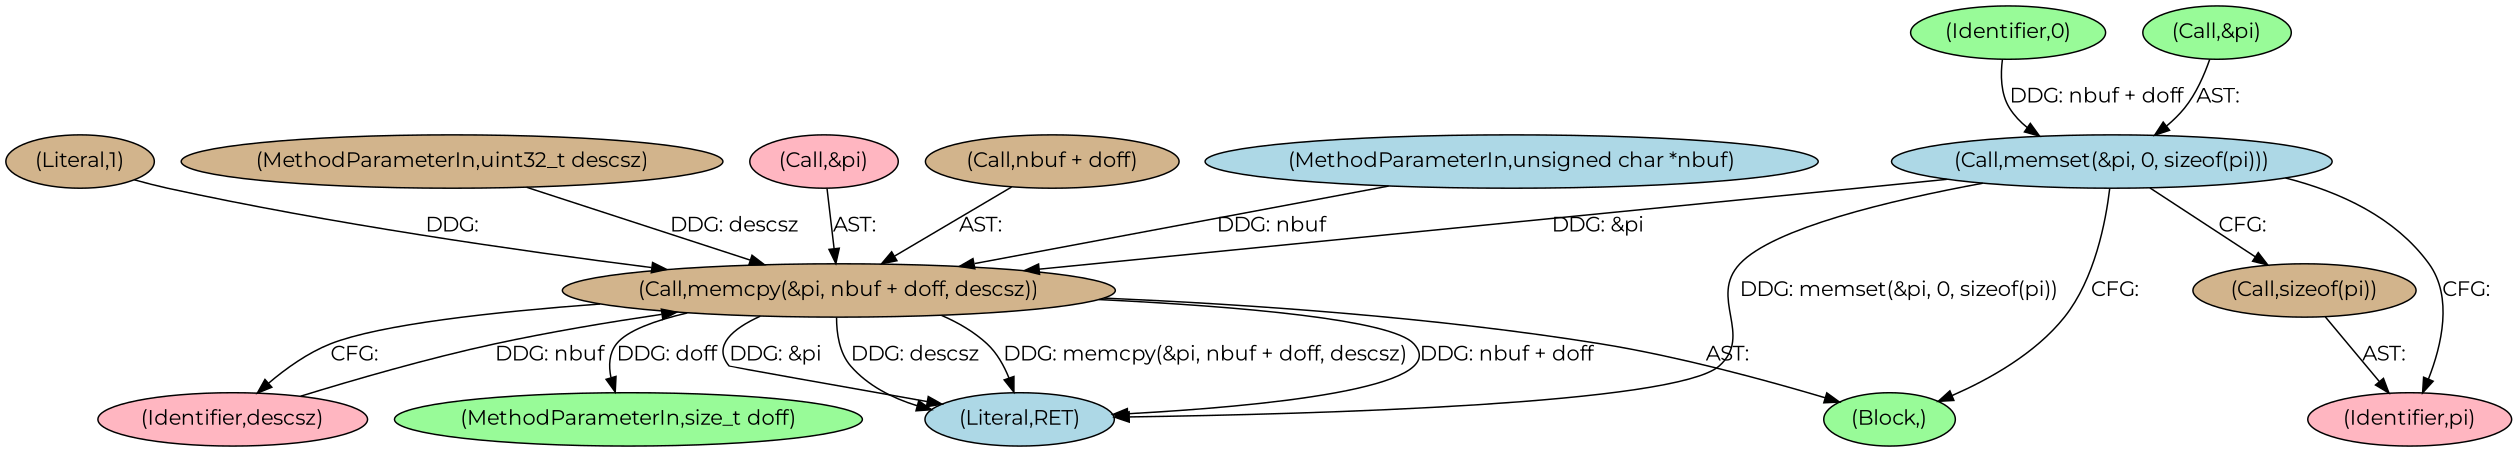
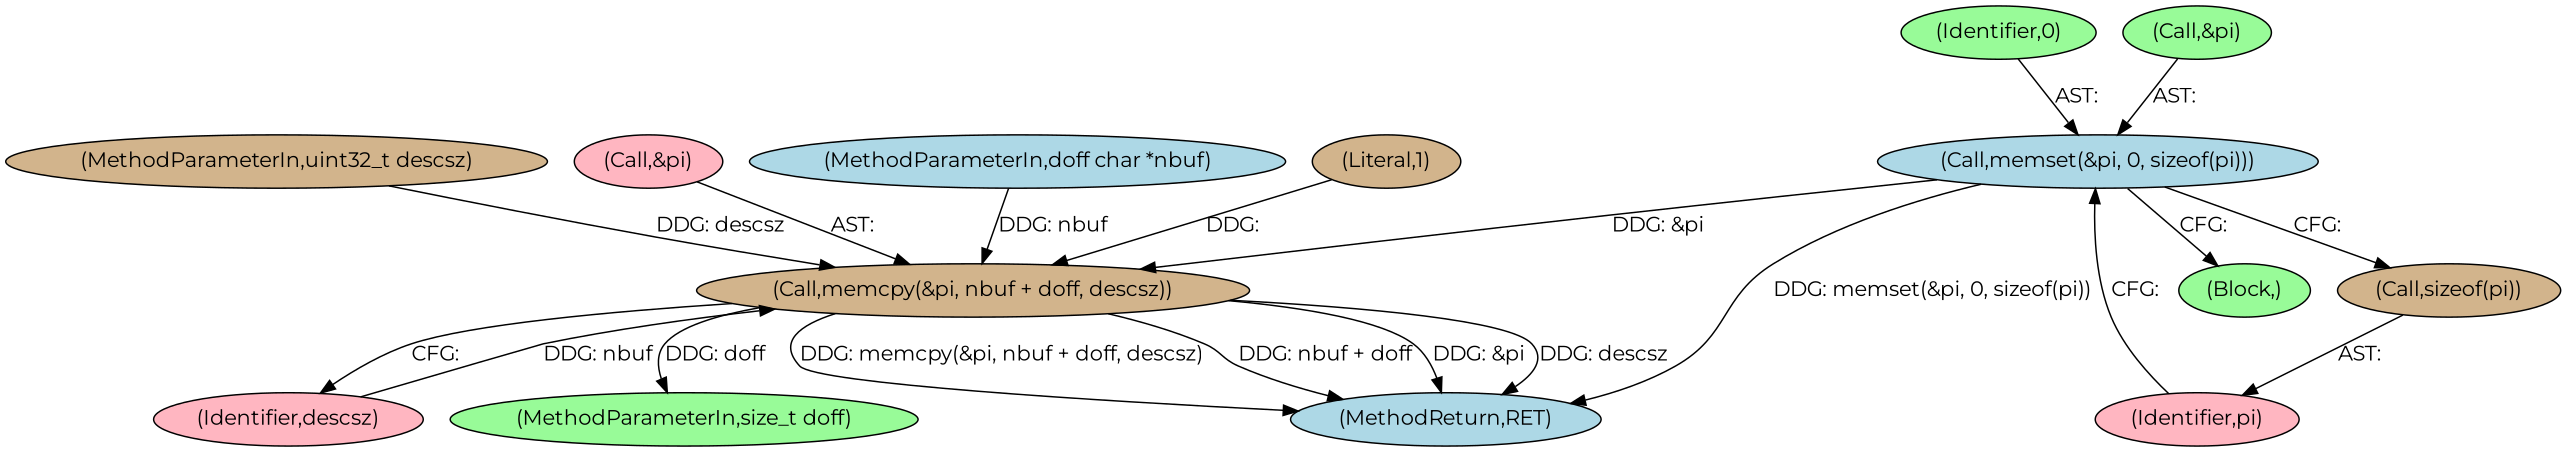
  digraph {
    fontname=Montserrat
    node [fillcolor=tan fontname=Montserrat style=filled]
    edge [fontname=Montserrat]
    n1 [fillcolor=lightblue label="(Call,memset(&pi, 0, sizeof(pi)))"]
    n2 [label="(Call,memcpy(&pi, nbuf + doff, descsz))"]
    n3 [label="(Call,sizeof(pi))"]
    n4 [fillcolor=palegreen label="(Block,)"]
-   n5 [fillcolor=lightblue label="(Literal,RET)"]
+   n5 [fillcolor=lightblue label="(MethodReturn,RET)"]
    n6 [fillcolor=lightpink label="(Identifier,descsz)"]
    n7 [fillcolor=palegreen label="(MethodParameterIn,size_t doff)"]
    n8 [fillcolor=lightpink label="(Identifier,pi)"]
    n9 [label="(MethodParameterIn,uint32_t descsz)"]
    n10 [fillcolor=lightpink label="(Call,&pi)"]
    n11 [fillcolor=palegreen label="(Identifier,0)"]
-   n12 [label="(Call,nbuf + doff)"]
-   n13 [fillcolor=lightblue label="(MethodParameterIn,unsigned char *nbuf)"]
+   n13 [fillcolor=lightblue label="(MethodParameterIn,doff char *nbuf)"]
    n14 [label="(Literal,1)"]
    n15 [fillcolor=palegreen label="(Call,&pi)"]
    n1 -> n2 [label="DDG: &pi"]
    n1 -> n3 [label="CFG: "]
    n1 -> n4 [label="CFG: "]
    n1 -> n5 [label="DDG: memset(&pi, 0, sizeof(pi))"]
-   n2 -> n4 [label="AST: "]
    n2 -> n5 [label="DDG: memcpy(&pi, nbuf + doff, descsz)"]
    n2 -> n5 [label="DDG: nbuf + doff"]
    n2 -> n5 [label="DDG: &pi"]
    n2 -> n5 [label="DDG: descsz"]
    n2 -> n6 [label="CFG: "]
    n2 -> n7 [label="DDG: doff"]
    n3 -> n8 [label="AST: "]
    n6 -> n2 [label="DDG: nbuf"]
-   n1 -> n8 [label="CFG: "]
+   n8 -> n1 [label="CFG: "]
    n9 -> n2 [label="DDG: descsz"]
    n10 -> n2 [label="AST: "]
-   n11 -> n1 [label="DDG: nbuf + doff"]
-   n12 -> n2 [label="AST: "]
+   n11 -> n1 [label="AST: "]
    n13 -> n2 [label="DDG: nbuf"]
    n14 -> n2 [label="DDG: "]
    n15 -> n1 [label="AST: "]
  }
